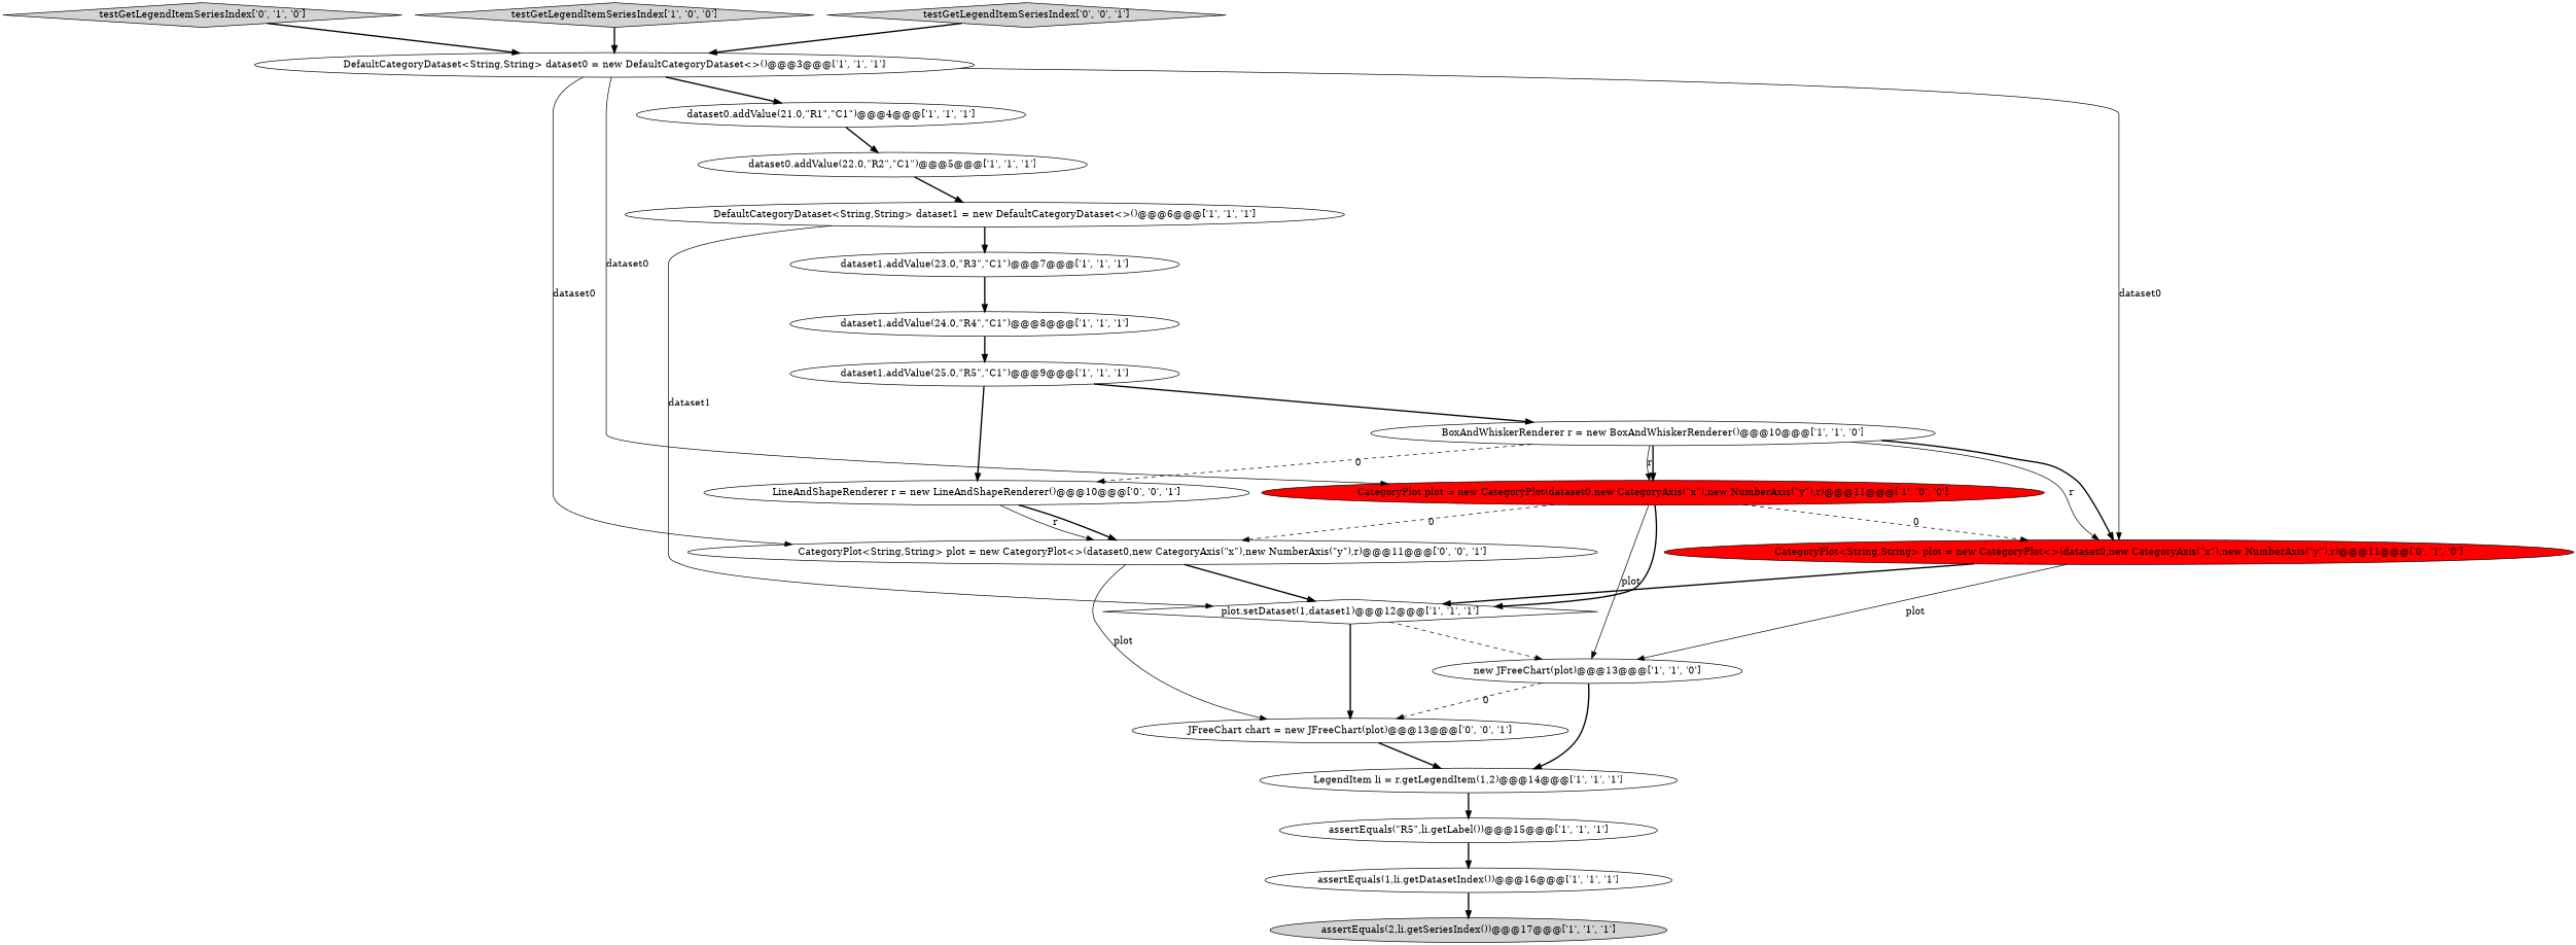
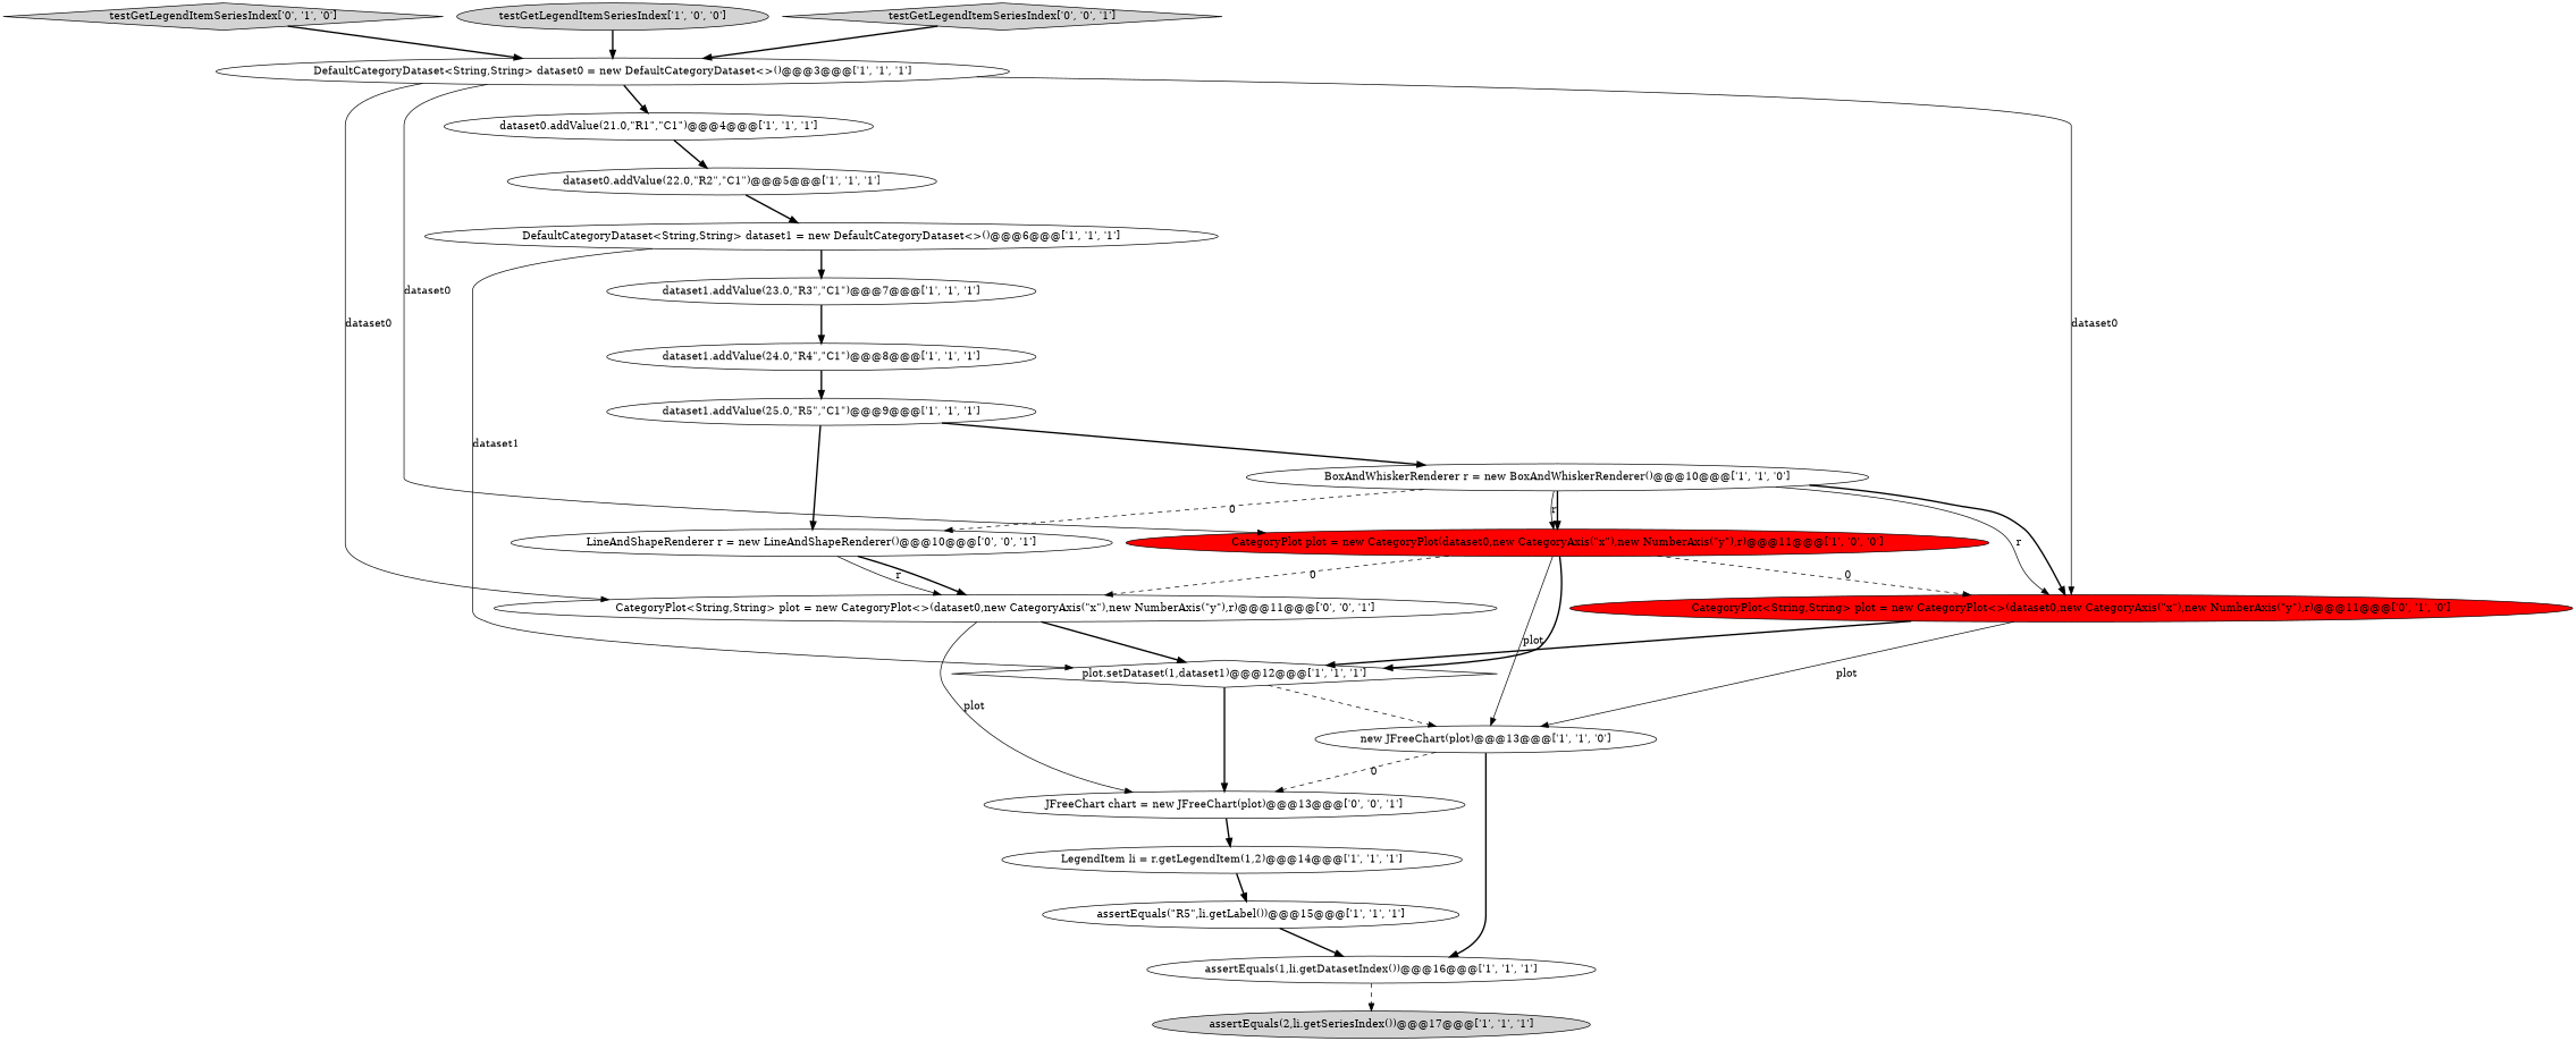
  digraph {
    node [fillcolor=white shape=ellipse style=filled]
    edge [style=bold]
    n1 [label="assertEquals(1,li.getDatasetIndex())@@@16@@@['1', '1', '1']"]
    n2 [fillcolor=lightgray label="assertEquals(2,li.getSeriesIndex())@@@17@@@['1', '1', '1']"]
    n3 [label="LegendItem li = r.getLegendItem(1,2)@@@14@@@['1', '1', '1']"]
    n4 [label="assertEquals(\"R5\",li.getLabel())@@@15@@@['1', '1', '1']"]
    n5 [label="DefaultCategoryDataset<String,String> dataset1 = new DefaultCategoryDataset<>()@@@6@@@['1', '1', '1']"]
    n6 [label="plot.setDataset(1,dataset1)@@@12@@@['1', '1', '1']" shape=diamond]
    n7 [label="dataset1.addValue(23.0,\"R3\",\"C1\")@@@7@@@['1', '1', '1']"]
    n8 [label="JFreeChart chart = new JFreeChart(plot)@@@13@@@['0', '0', '1']"]
    n9 [label="new JFreeChart(plot)@@@13@@@['1', '1', '0']"]
    n10 [label="dataset1.addValue(24.0,\"R4\",\"C1\")@@@8@@@['1', '1', '1']"]
    n11 [label="dataset1.addValue(25.0,\"R5\",\"C1\")@@@9@@@['1', '1', '1']"]
    n12 [label="BoxAndWhiskerRenderer r = new BoxAndWhiskerRenderer()@@@10@@@['1', '1', '0']"]
    n13 [label="LineAndShapeRenderer r = new LineAndShapeRenderer()@@@10@@@['0', '0', '1']"]
    n14 [fillcolor=red label="CategoryPlot plot = new CategoryPlot(dataset0,new CategoryAxis(\"x\"),new NumberAxis(\"y\"),r)@@@11@@@['1', '0', '0']"]
    n15 [label="CategoryPlot<String,String> plot = new CategoryPlot<>(dataset0,new CategoryAxis(\"x\"),new NumberAxis(\"y\"),r)@@@11@@@['0', '0', '1']"]
    n16 [fillcolor=red label="CategoryPlot<String,String> plot = new CategoryPlot<>(dataset0,new CategoryAxis(\"x\"),new NumberAxis(\"y\"),r)@@@11@@@['0', '1', '0']"]
    n17 [label="DefaultCategoryDataset<String,String> dataset0 = new DefaultCategoryDataset<>()@@@3@@@['1', '1', '1']"]
    n18 [label="dataset0.addValue(21.0,\"R1\",\"C1\")@@@4@@@['1', '1', '1']"]
    n19 [label="dataset0.addValue(22.0,\"R2\",\"C1\")@@@5@@@['1', '1', '1']"]
    n20 [fillcolor=lightgray label="testGetLegendItemSeriesIndex['0', '1', '0']" shape=diamond]
-   n21 [fillcolor=lightgray label="testGetLegendItemSeriesIndex['1', '0', '0']" shape=diamond]
+   n21 [fillcolor=lightgray label="testGetLegendItemSeriesIndex['1', '0', '0']"]
    n22 [fillcolor=lightgray label="testGetLegendItemSeriesIndex['0', '0', '1']" shape=diamond]
-   n1 -> n2
+   n1 -> n2 [style=dashed]
    n3 -> n4
    n4 -> n1
    n5 -> n6 [label=dataset1 style=solid]
    n5 -> n7
    n6 -> n8
    n6 -> n9 [style=dashed]
    n7 -> n10
    n8 -> n3
-   n9 -> n3
+   n9 -> n1
    n9 -> n8 [label=0 style=dashed]
    n10 -> n11
    n11 -> n12
    n11 -> n13
    n12 -> n13 [label=0 style=dashed]
    n12 -> n14
    n12 -> n14 [label=r style=solid]
    n12 -> n16 [label=r style=solid]
    n12 -> n16
    n13 -> n15 [label=r style=solid]
    n13 -> n15
    n14 -> n6
    n14 -> n9 [label=plot style=solid]
    n14 -> n15 [label=0 style=dashed]
    n14 -> n16 [label=0 style=dashed]
    n15 -> n6
    n15 -> n8 [label=plot style=solid]
    n16 -> n6
    n16 -> n9 [label=plot style=solid]
    n17 -> n14 [label=dataset0 style=solid]
    n17 -> n15 [label=dataset0 style=solid]
    n17 -> n16 [label=dataset0 style=solid]
    n17 -> n18
    n18 -> n19
    n19 -> n5
    n20 -> n17
    n21 -> n17
    n22 -> n17
  }
